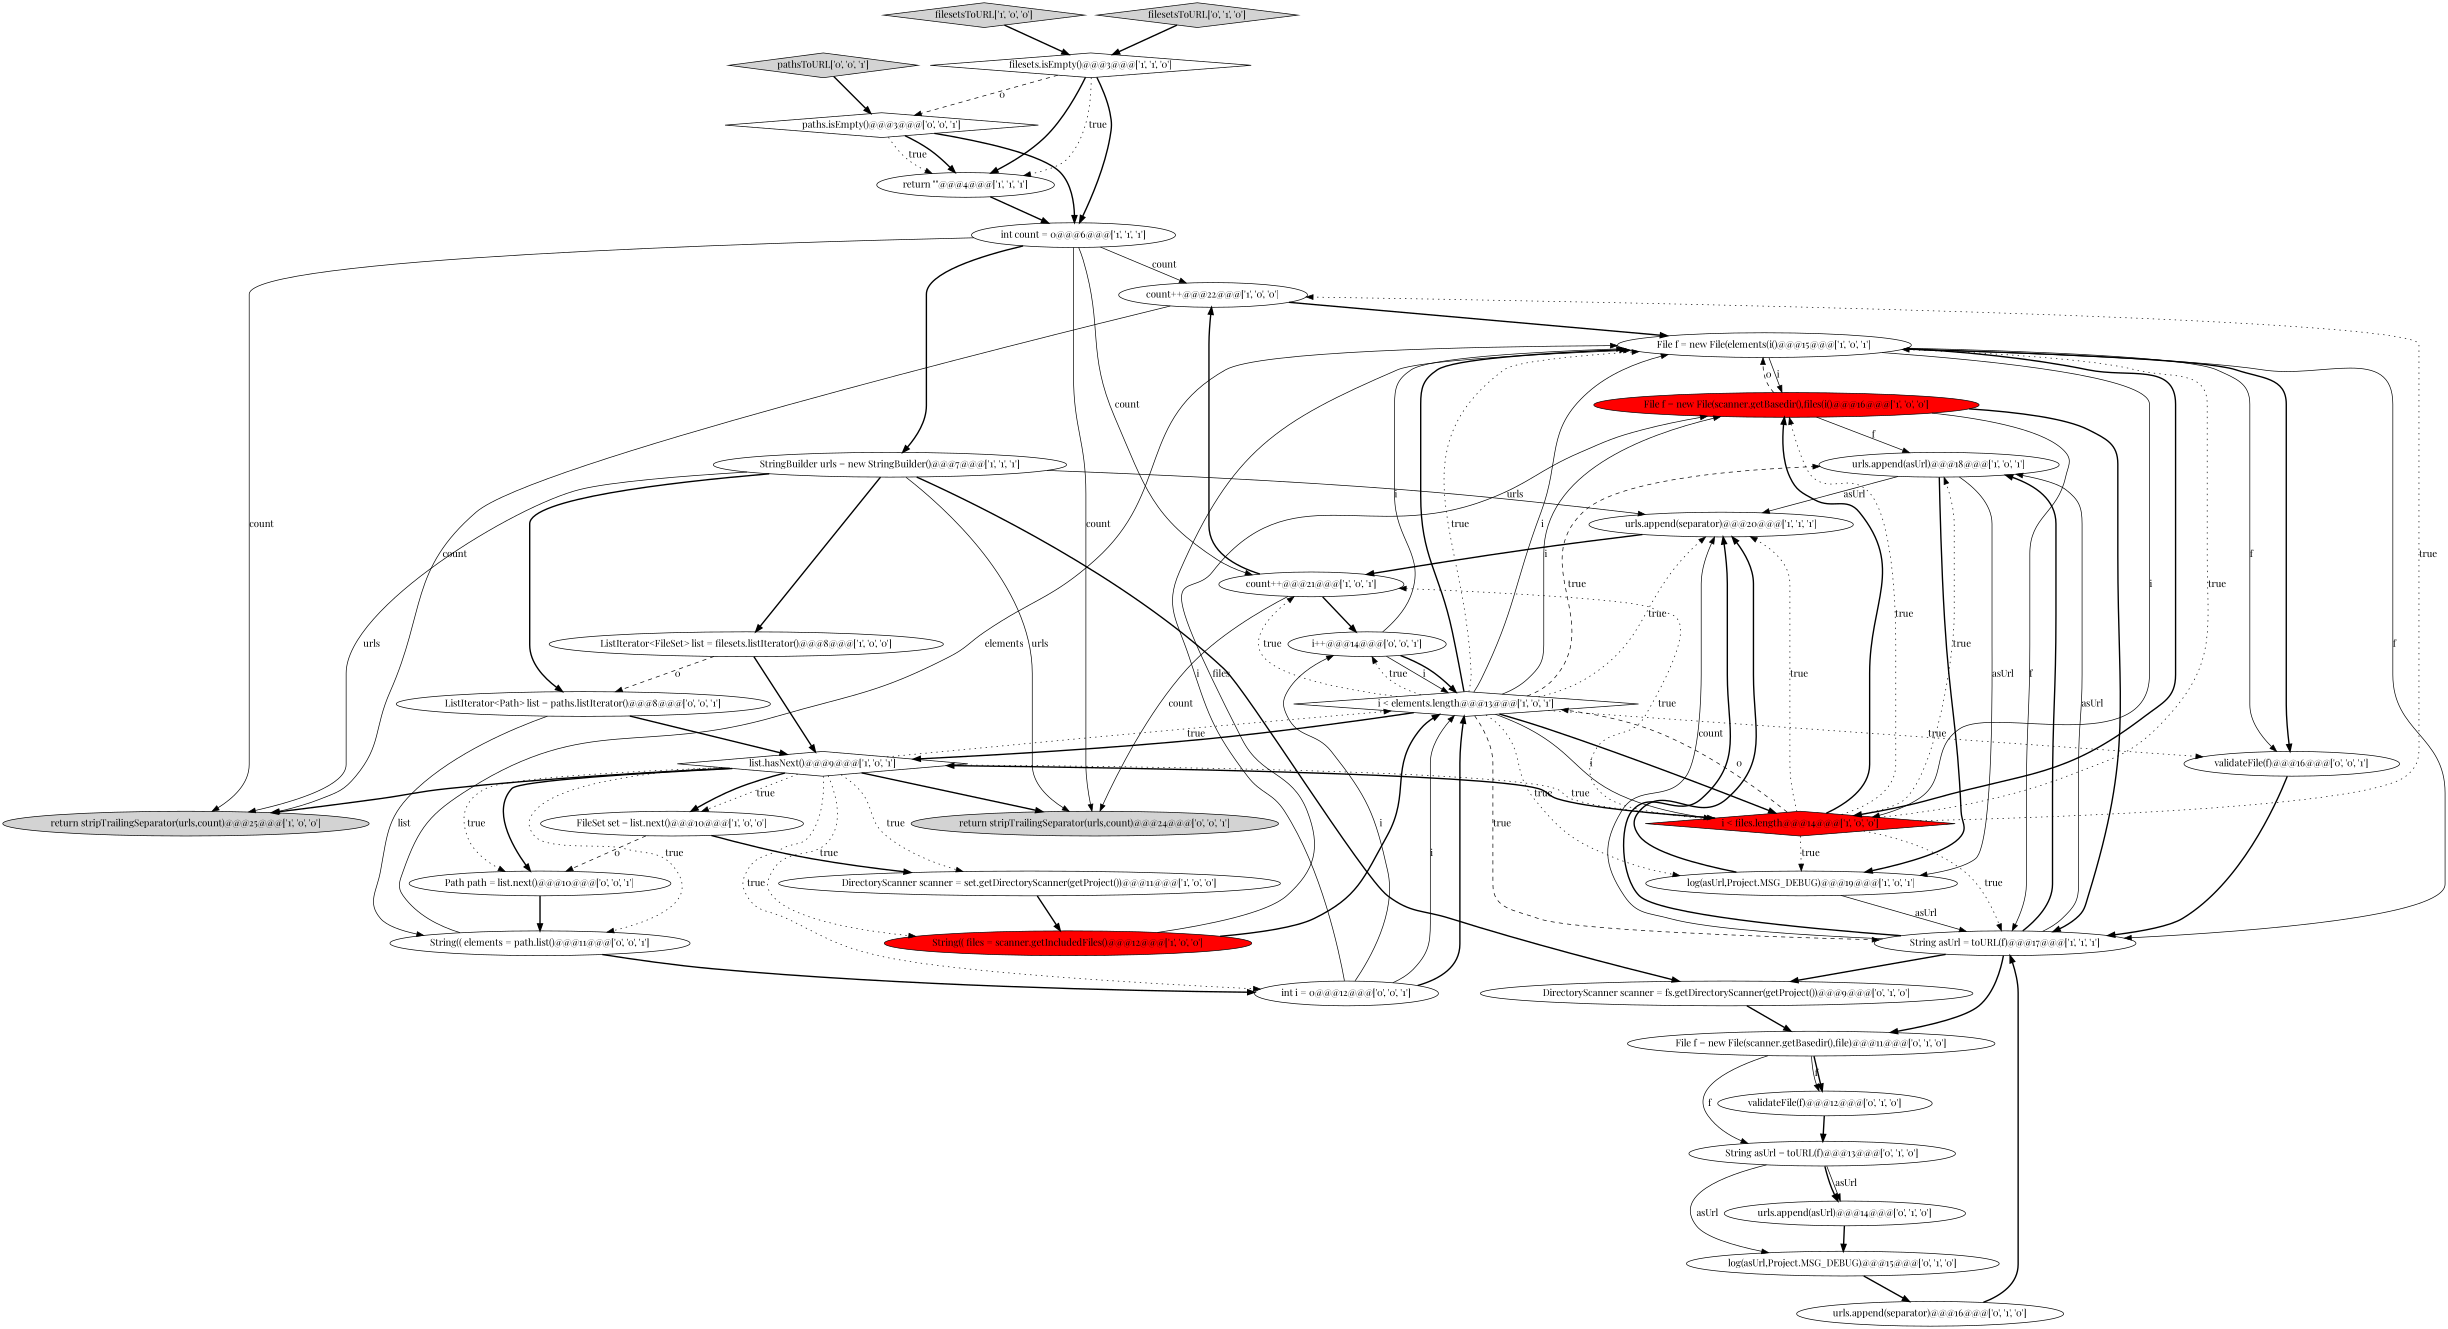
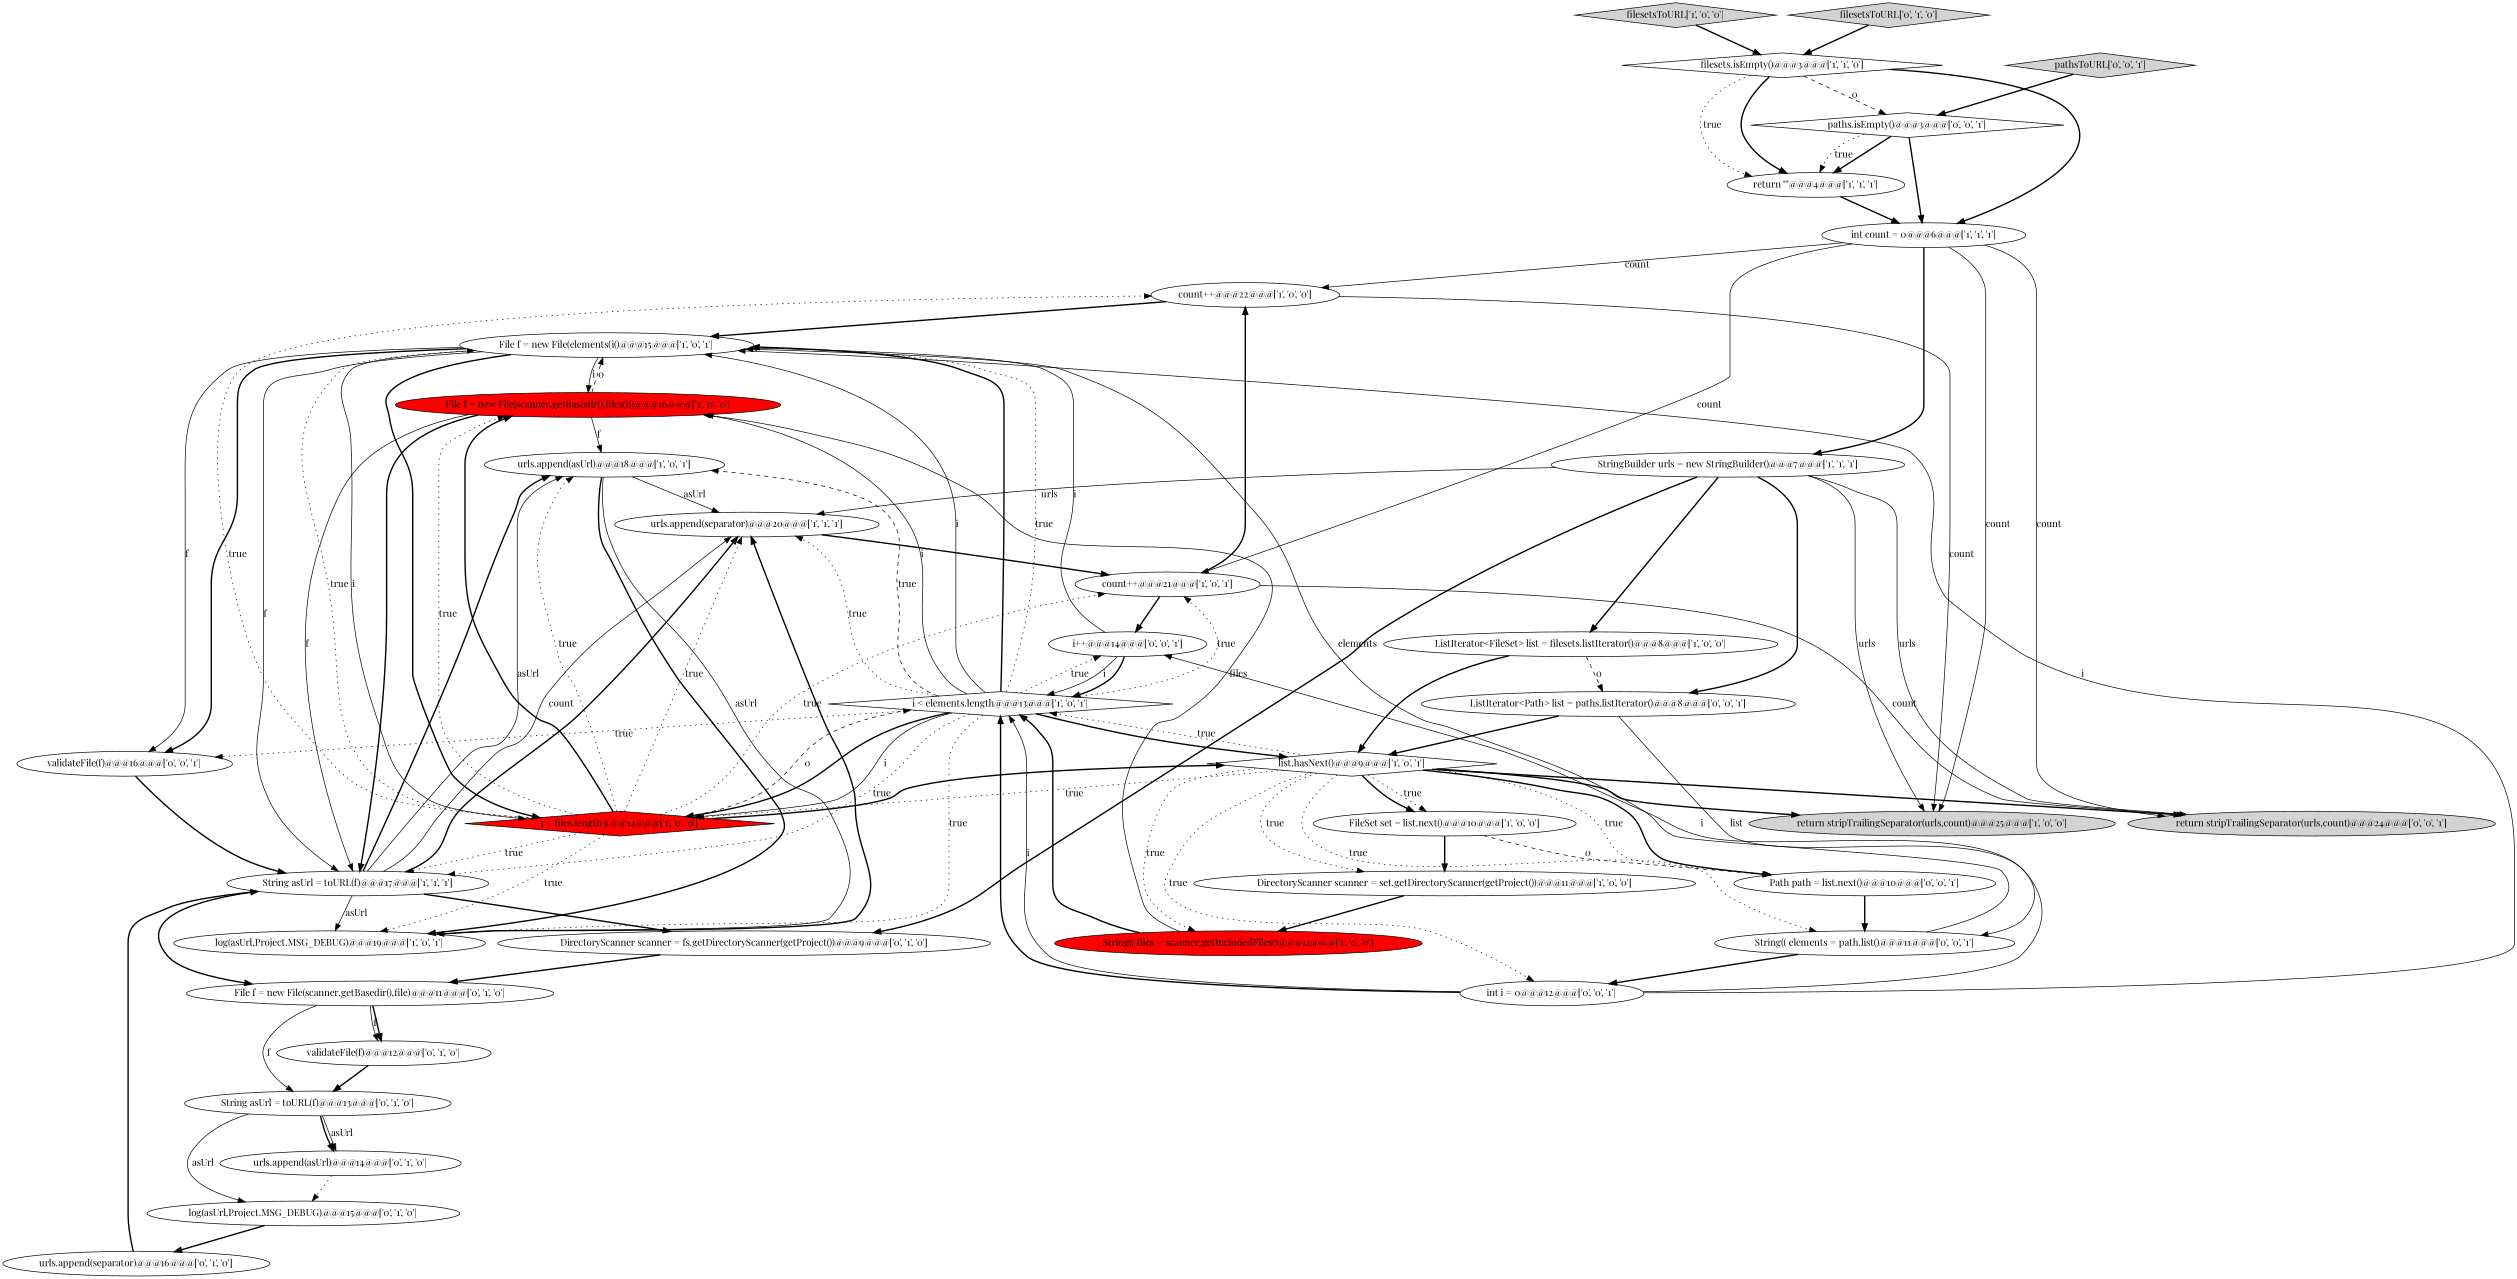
  digraph {
    fontname="Playfair Display"
    node [fillcolor=white fontname="Playfair Display" shape=ellipse style=filled]
    edge [fontname="Playfair Display" style=bold]
    n1 [label="count++@@@22@@@['1', '0', '0']"]
    n2 [label="File f = new File(elements(i()@@@15@@@['1', '0', '1']"]
    n3 [fillcolor=lightgray label="return stripTrailingSeparator(urls,count)@@@25@@@['1', '0', '0']"]
    n4 [fillcolor=red label="File f = new File(scanner.getBasedir(),files(i()@@@16@@@['1', '0', '0']"]
    n5 [label="String asUrl = toURL(f)@@@17@@@['1', '1', '1']"]
    n6 [fillcolor=red label="i < files.length@@@14@@@['1', '0', '0']" shape=diamond]
    n7 [label="validateFile(f)@@@16@@@['0', '0', '1']"]
    n8 [label="urls.append(asUrl)@@@18@@@['1', '0', '1']"]
    n9 [label="urls.append(separator)@@@20@@@['1', '1', '1']"]
    n10 [label="DirectoryScanner scanner = fs.getDirectoryScanner(getProject())@@@9@@@['0', '1', '0']"]
    n11 [label="File f = new File(scanner.getBasedir(),file)@@@11@@@['0', '1', '0']"]
    n12 [label="log(asUrl,Project.MSG_DEBUG)@@@19@@@['1', '0', '1']"]
    n13 [label="Path path = list.next()@@@10@@@['0', '0', '1']"]
    n14 [label="String(( elements = path.list()@@@11@@@['0', '0', '1']"]
    n15 [label="int i = 0@@@12@@@['0', '0', '1']"]
    n16 [label="list.hasNext()@@@9@@@['1', '0', '1']" shape=diamond]
    n17 [label="i < elements.length@@@13@@@['1', '0', '1']" shape=diamond]
    n18 [fillcolor=red label="String(( files = scanner.getIncludedFiles()@@@12@@@['1', '0', '0']"]
    n19 [label="DirectoryScanner scanner = set.getDirectoryScanner(getProject())@@@11@@@['1', '0', '0']"]
    n20 [fillcolor=lightgray label="return stripTrailingSeparator(urls,count)@@@24@@@['0', '0', '1']"]
    n21 [label="FileSet set = list.next()@@@10@@@['1', '0', '0']"]
    n22 [label="count++@@@21@@@['1', '0', '1']"]
    n23 [label="i++@@@14@@@['0', '0', '1']"]
    n24 [label="StringBuilder urls = new StringBuilder()@@@7@@@['1', '1', '1']"]
    n25 [label="ListIterator<Path> list = paths.listIterator()@@@8@@@['0', '0', '1']"]
    n26 [label="ListIterator<FileSet> list = filesets.listIterator()@@@8@@@['1', '0', '0']"]
    n27 [label="return \"\"@@@4@@@['1', '1', '1']"]
    n28 [label="int count = 0@@@6@@@['1', '1', '1']"]
    n29 [fillcolor=lightgray label="filesetsToURL['1', '0', '0']" shape=diamond]
    n30 [label="filesets.isEmpty()@@@3@@@['1', '1', '0']" shape=diamond]
    n31 [label="paths.isEmpty()@@@3@@@['0', '0', '1']" shape=diamond]
    n32 [label="String asUrl = toURL(f)@@@13@@@['0', '1', '0']"]
    n33 [label="validateFile(f)@@@12@@@['0', '1', '0']"]
    n34 [label="urls.append(asUrl)@@@14@@@['0', '1', '0']"]
    n35 [label="log(asUrl,Project.MSG_DEBUG)@@@15@@@['0', '1', '0']"]
    n36 [fillcolor=lightgray label="pathsToURL['0', '0', '1']" shape=diamond]
    n37 [label="urls.append(separator)@@@16@@@['0', '1', '0']"]
    n38 [fillcolor=lightgray label="filesetsToURL['0', '1', '0']" shape=diamond]
    n1 -> n2
    n1 -> n3 [label=count style=solid]
    n2 -> n4 [label=i style=solid]
    n2 -> n5 [label=f style=solid]
    n2 -> n6 [label=i style=solid]
    n2 -> n6
    n2 -> n7 [label=f style=solid]
    n2 -> n7
    n4 -> n2 [label=0 style=dashed]
    n4 -> n5
    n4 -> n5 [label=f style=solid]
    n4 -> n8 [label=f style=solid]
    n5 -> n8 [label=asUrl style=solid]
    n5 -> n8
    n5 -> n9
    n5 -> n9 [label=count style=solid]
    n5 -> n10
    n5 -> n11
-   n12 -> n5 [label=asUrl style=solid]
+   n5 -> n12 [label=asUrl style=solid]
    n6 -> n1 [label=true style=dotted]
    n6 -> n2 [label=true style=dotted]
    n6 -> n4
    n6 -> n4 [label=true style=dotted]
    n6 -> n5 [label=true style=dotted]
    n6 -> n8 [label=true style=dotted]
    n6 -> n9 [label=true style=dotted]
    n6 -> n12 [label=true style=dotted]
    n6 -> n16
    n6 -> n17 [label=0 style=dashed]
    n6 -> n22 [label=true style=dotted]
    n7 -> n5
    n8 -> n9 [label=asUrl style=solid]
    n8 -> n12 [label=asUrl style=solid]
    n8 -> n12
    n9 -> n22
    n10 -> n11
    n11 -> n32 [label=f style=solid]
    n11 -> n33 [label=f style=solid]
    n11 -> n33
    n12 -> n9
    n13 -> n14
    n14 -> n2 [label=elements style=solid]
    n14 -> n15
    n15 -> n2 [label=i style=solid]
    n15 -> n17 [label=i style=solid]
    n15 -> n17
    n15 -> n23 [label=i style=solid]
    n16 -> n3
    n16 -> n6 [label=true style=dotted]
    n16 -> n13 [label=true style=dotted]
    n16 -> n13
    n16 -> n14 [label=true style=dotted]
    n16 -> n15 [label=true style=dotted]
    n16 -> n17 [label=true style=dotted]
    n16 -> n18 [label=true style=dotted]
    n16 -> n19 [label=true style=dotted]
    n16 -> n20
    n16 -> n21 [label=true style=dotted]
    n16 -> n21
    n17 -> n2
    n17 -> n2 [label=true style=dotted]
    n17 -> n2 [label=i style=solid]
    n17 -> n4 [label=i style=solid]
-   n17 -> n5 [label=true style=dashed]
+   n17 -> n5 [label=true style=dotted]
    n17 -> n6 [label=i style=solid]
    n17 -> n6
    n17 -> n7 [label=true style=dotted]
    n17 -> n8 [label=true style=dashed]
    n17 -> n9 [label=true style=dotted]
    n17 -> n12 [label=true style=dotted]
    n17 -> n16
    n17 -> n22 [label=true style=dotted]
    n17 -> n23 [label=true style=dotted]
    n18 -> n4 [label=files style=solid]
    n18 -> n17
    n19 -> n18
    n21 -> n13 [label=0 style=dashed]
    n21 -> n19
    n22 -> n1
    n22 -> n20 [label=count style=solid]
    n22 -> n23
    n23 -> n2 [label=i style=solid]
    n23 -> n17
    n23 -> n17 [label=i style=solid]
    n24 -> n3 [label=urls style=solid]
    n24 -> n9 [label=urls style=solid]
    n24 -> n10
    n24 -> n20 [label=urls style=solid]
    n24 -> n25
    n24 -> n26
    n25 -> n14 [label=list style=solid]
    n25 -> n16
    n26 -> n16
    n26 -> n25 [label=0 style=dashed]
    n27 -> n28
    n28 -> n1 [label=count style=solid]
    n28 -> n3 [label=count style=solid]
    n28 -> n20 [label=count style=solid]
    n28 -> n22 [label=count style=solid]
    n28 -> n24
    n29 -> n30
    n30 -> n27 [label=true style=dotted]
    n30 -> n27
    n30 -> n28
    n30 -> n31 [label=0 style=dashed]
    n31 -> n27
    n31 -> n27 [label=true style=dotted]
    n31 -> n28
    n32 -> n34
    n32 -> n34 [label=asUrl style=solid]
    n32 -> n35 [label=asUrl style=solid]
    n33 -> n32
-   n34 -> n35
+   n34 -> n35 [style=dotted]
    n35 -> n37
    n36 -> n31
    n37 -> n5
    n38 -> n30
  }
